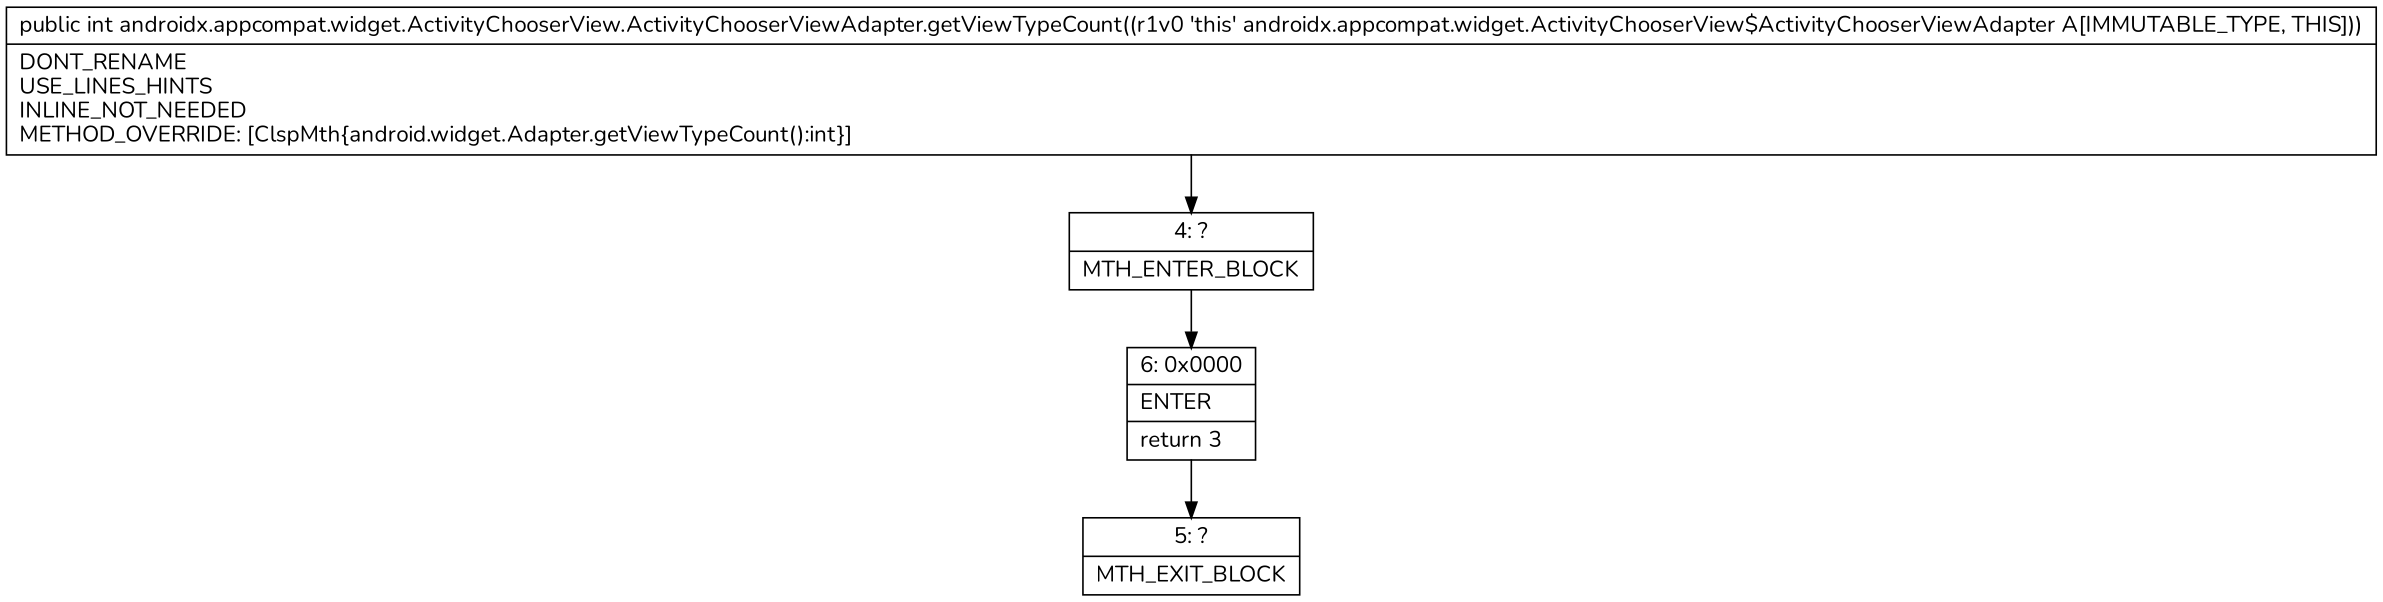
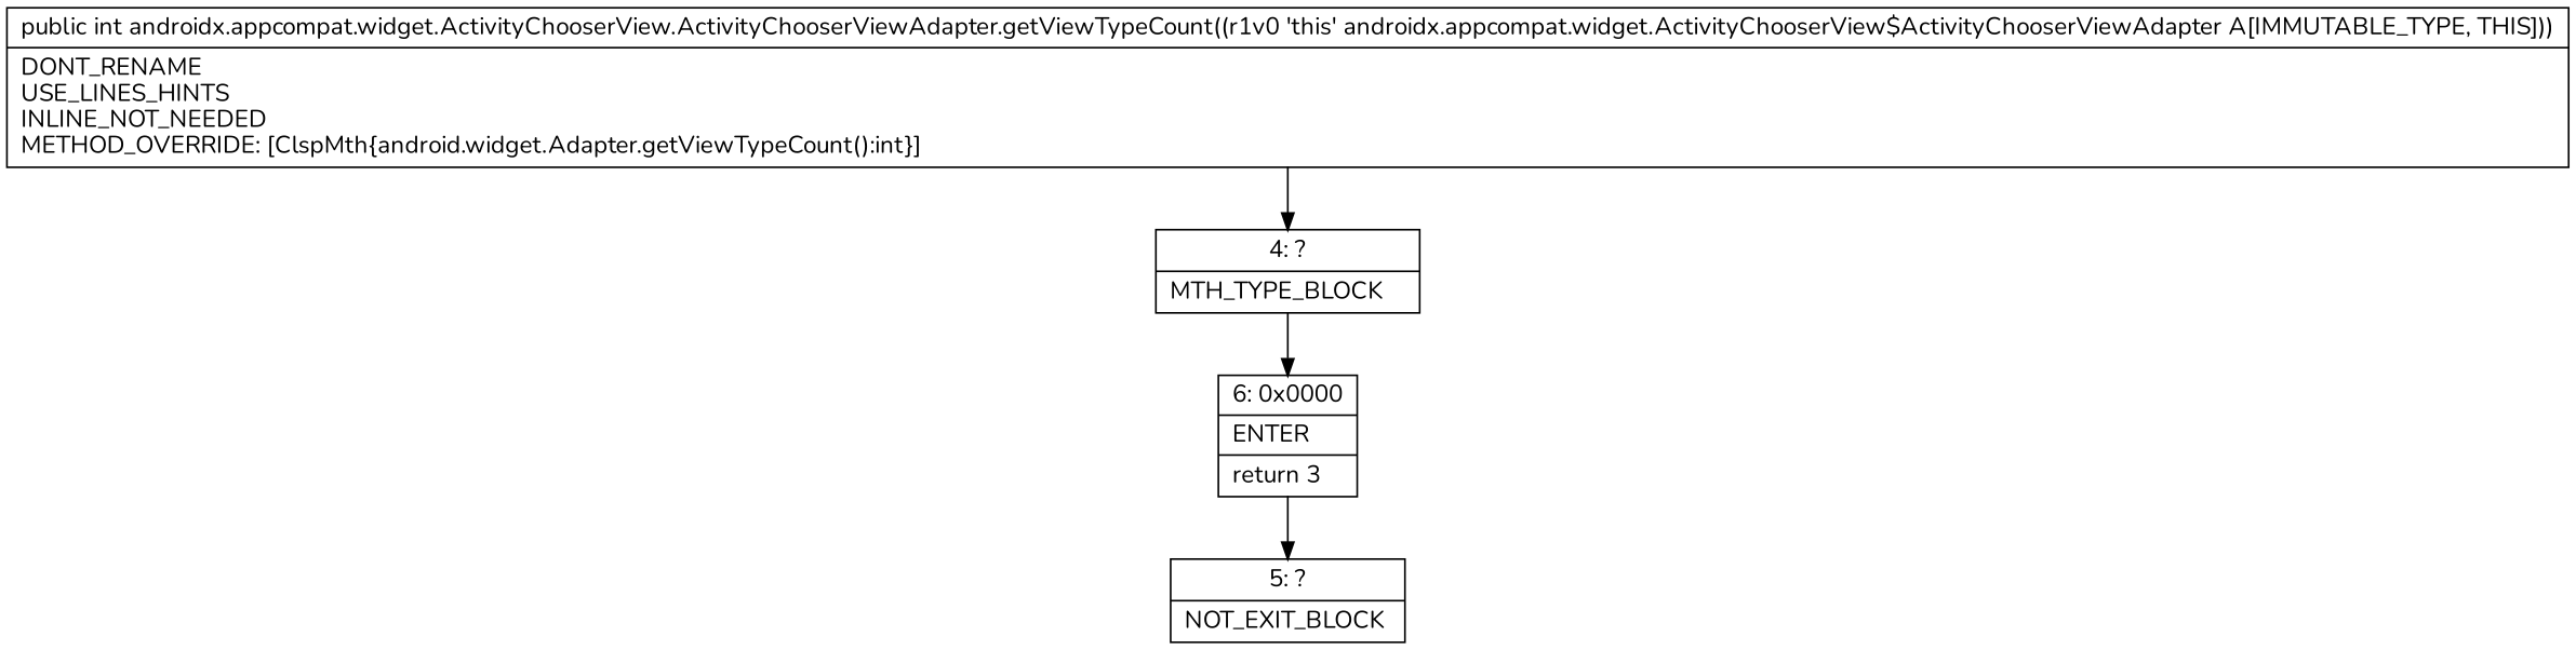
  digraph {
    fontname=Nunito
    node [fontname=Nunito shape=record]
    edge [fontname=Nunito]
-   n1 [label="{4\:\ ?|MTH_ENTER_BLOCK\l}"]
+   n1 [label="{4\:\ ?|MTH_TYPE_BLOCK\l}"]
    n2 [label="{6\:\ 0x0000|ENTER\l|return 3\l}"]
-   n3 [label="{5\:\ ?|MTH_EXIT_BLOCK\l}"]
+   n3 [label="{5\:\ ?|NOT_EXIT_BLOCK\l}"]
    n4 [label="{public int androidx.appcompat.widget.ActivityChooserView.ActivityChooserViewAdapter.getViewTypeCount((r1v0 'this' androidx.appcompat.widget.ActivityChooserView$ActivityChooserViewAdapter A[IMMUTABLE_TYPE, THIS]))  | DONT_RENAME\lUSE_LINES_HINTS\lINLINE_NOT_NEEDED\lMETHOD_OVERRIDE: [ClspMth\{android.widget.Adapter.getViewTypeCount():int\}]\l}"]
    n1 -> n2
    n2 -> n3
    n4 -> n1
  }
